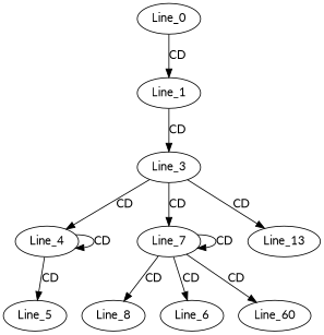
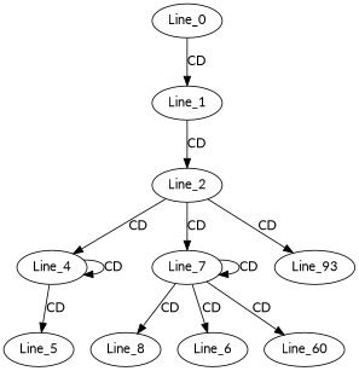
  digraph {
    fontname=Lato
    node [fontname=Lato]
    edge [fontname=Lato]
    Line_0
    Line_1
-   Line_2 [label=Line_3]
+   Line_2
    Line_4
    Line_7
-   Line_13
+   Line_13 [label=Line_93]
    Line_5
    Line_8
    n9 [label=Line_6]
    n10 [label=Line_60]
    Line_0 -> Line_1 [label=CD]
    Line_1 -> Line_2 [label=CD]
    Line_2 -> Line_4 [label=CD]
    Line_2 -> Line_7 [label=CD]
    Line_2 -> Line_13 [label=CD]
    Line_4 -> Line_4 [label=CD]
    Line_4 -> Line_5 [label=CD]
    Line_7 -> Line_7 [label=CD]
    Line_7 -> Line_8 [label=CD]
    Line_7 -> n9 [label=CD]
    Line_7 -> n10 [label=CD]
  }
